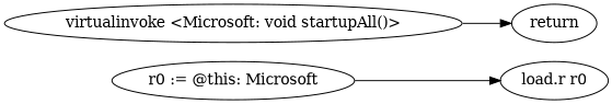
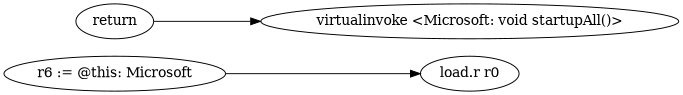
  digraph {
    rankdir=LR
-   "r0 := @this: Microsoft"
+   "r0 := @this: Microsoft" [label="r6 := @this: Microsoft"]
    "load.r r0"
    "virtualinvoke <Microsoft: void startupAll()>"
    return
    "r0 := @this: Microsoft" -> "load.r r0"
-   "virtualinvoke <Microsoft: void startupAll()>" -> return
+   return -> "virtualinvoke <Microsoft: void startupAll()>"
  }
